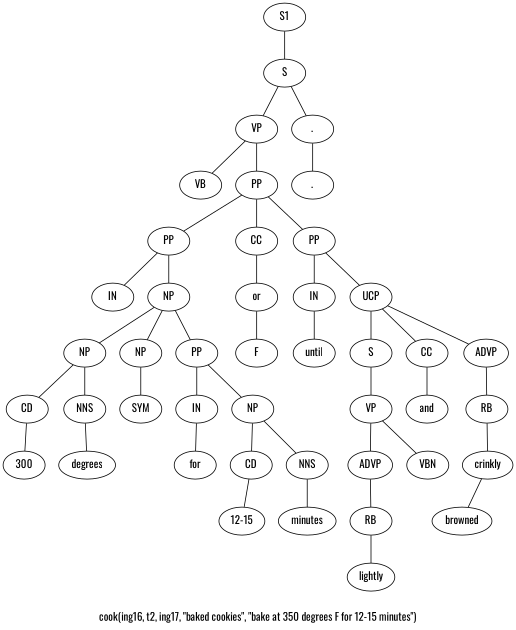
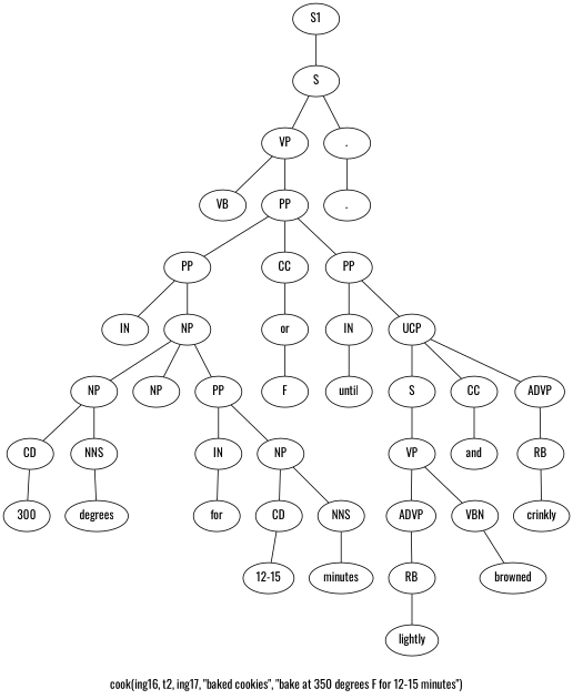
  graph {
    fontname=Oswald
    label="cook(ing16, t2, ing17, \"baked cookies\", \"bake at 350 degrees F for 12-15 minutes\")"
    node [fontname=Oswald]
    edge [fontname=Oswald]
    n1 [label=S1]
    n2 [label=S]
    n3 [label=VP]
    n4 [label="."]
    n5 [label=VB]
    n6 [label=PP]
    n7 [label="."]
    n8 [label=PP]
    n9 [label=CC]
    n10 [label=PP]
    n11 [label=IN]
    n12 [label=NP]
    n13 [label=or]
    n14 [label=IN]
    n15 [label=UCP]
    n16 [label=NP]
    n17 [label=NP]
    n18 [label=PP]
    n19 [label=CD]
    n20 [label=NNS]
-   n21 [label=SYM]
    n22 [label=IN]
    n23 [label=NP]
    n24 [label=300]
    n25 [label=degrees]
    n26 [label=F]
    n27 [label=for]
    n28 [label=CD]
    n29 [label=NNS]
    n30 [label="12-15"]
    n31 [label=minutes]
    n32 [label=until]
    n33 [label=S]
    n34 [label=CC]
    n35 [label=ADVP]
    n36 [label=VP]
    n37 [label=and]
    n38 [label=RB]
    n39 [label=ADVP]
    n40 [label=VBN]
    n41 [label=RB]
    n42 [label=browned]
    n43 [label=lightly]
    n44 [label=crinkly]
    n1 -- n2
    n2 -- n3
    n2 -- n4
    n3 -- n5
    n3 -- n6
    n4 -- n7
    n6 -- n8
    n6 -- n9
    n6 -- n10
    n8 -- n11
    n8 -- n12
    n9 -- n13
    n10 -- n14
    n10 -- n15
    n12 -- n16
    n12 -- n17
    n12 -- n18
    n13 -- n26
    n14 -- n32
    n15 -- n33
    n15 -- n34
    n15 -- n35
    n16 -- n19
    n16 -- n20
-   n17 -- n21
    n18 -- n22
    n18 -- n23
    n19 -- n24
    n20 -- n25
    n22 -- n27
    n23 -- n28
    n23 -- n29
    n28 -- n30
    n29 -- n31
    n33 -- n36
    n34 -- n37
    n35 -- n38
    n36 -- n39
    n36 -- n40
    n38 -- n44
    n39 -- n41
-   n44 -- n42
+   n40 -- n42
    n41 -- n43
  }
